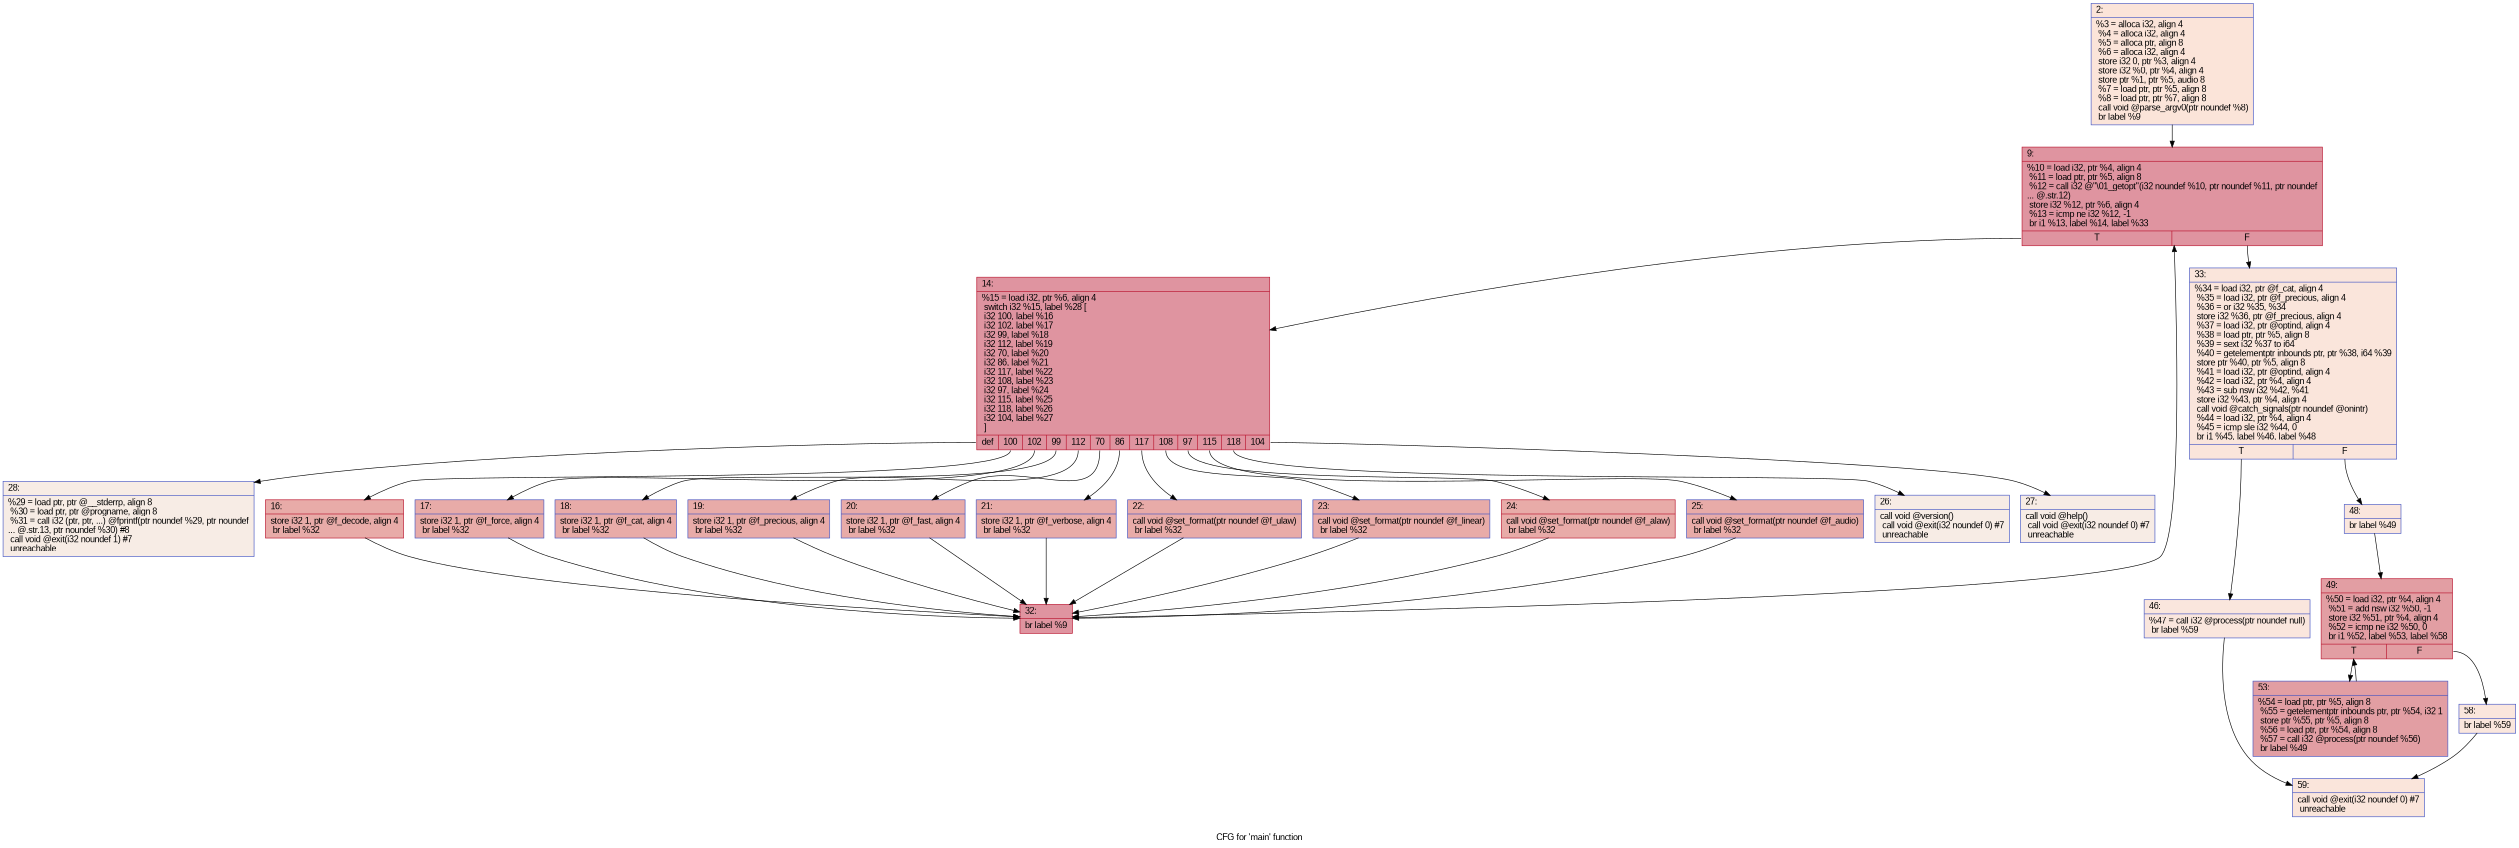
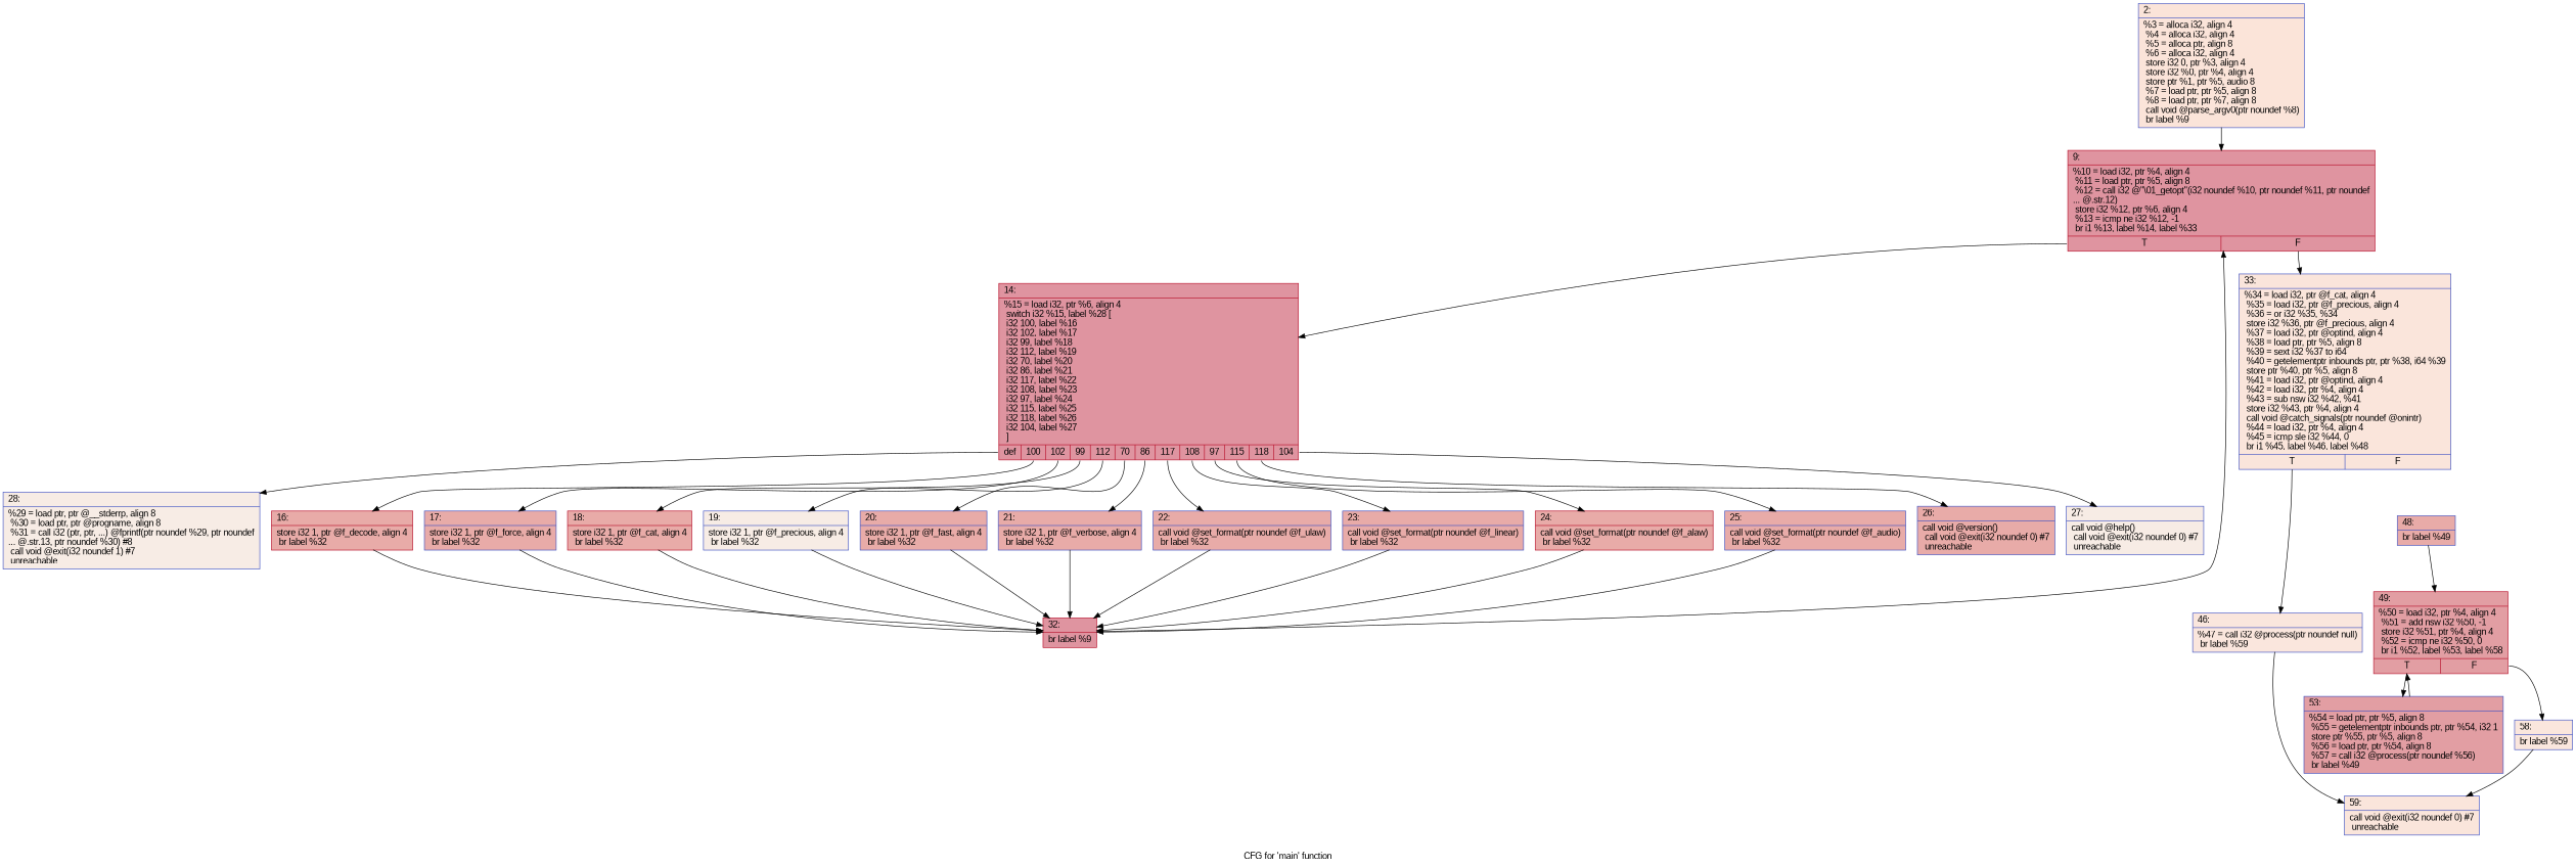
  digraph {
    fontname="Liberation Sans"
    label="CFG for 'main' function"
    node [color="#3d50c3ff" fillcolor="#cc403a70" fontname="Liberation Sans" shape=record style=filled]
    edge [fontname="Liberation Sans"]
    n1 [fillcolor="#f5c1a970" label="{2:\l|  %3 = alloca i32, align 4\l  %4 = alloca i32, align 4\l  %5 = alloca ptr, align 8\l  %6 = alloca i32, align 4\l  store i32 0, ptr %3, align 4\l  store i32 %0, ptr %4, align 4\l  store ptr %1, ptr %5, audio 8\l  %7 = load ptr, ptr %5, align 8\l  %8 = load ptr, ptr %7, align 8\l  call void @parse_argv0(ptr noundef %8)\l  br label %9\l}"]
    n2 [color="#b70d28ff" fillcolor="#b70d2870" label="{9:\l|  %10 = load i32, ptr %4, align 4\l  %11 = load ptr, ptr %5, align 8\l  %12 = call i32 @\"\\01_getopt\"(i32 noundef %10, ptr noundef %11, ptr noundef\l... @.str.12)\l  store i32 %12, ptr %6, align 4\l  %13 = icmp ne i32 %12, -1\l  br i1 %13, label %14, label %33\l|{<s0>T|<s1>F}}"]
    n3 [color="#b70d28ff" fillcolor="#b70d2870" label="{14:\l|  %15 = load i32, ptr %6, align 4\l  switch i32 %15, label %28 [\l    i32 100, label %16\l    i32 102, label %17\l    i32 99, label %18\l    i32 112, label %19\l    i32 70, label %20\l    i32 86, label %21\l    i32 117, label %22\l    i32 108, label %23\l    i32 97, label %24\l    i32 115, label %25\l    i32 118, label %26\l    i32 104, label %27\l  ]\l|{<s0>def|<s1>100|<s2>102|<s3>99|<s4>112|<s5>70|<s6>86|<s7>117|<s8>108|<s9>97|<s10>115|<s11>118|<s12>104}}"]
    n4 [fillcolor="#f4c5ad70" label="{33:\l|  %34 = load i32, ptr @f_cat, align 4\l  %35 = load i32, ptr @f_precious, align 4\l  %36 = or i32 %35, %34\l  store i32 %36, ptr @f_precious, align 4\l  %37 = load i32, ptr @optind, align 4\l  %38 = load ptr, ptr %5, align 8\l  %39 = sext i32 %37 to i64\l  %40 = getelementptr inbounds ptr, ptr %38, i64 %39\l  store ptr %40, ptr %5, align 8\l  %41 = load i32, ptr @optind, align 4\l  %42 = load i32, ptr %4, align 4\l  %43 = sub nsw i32 %42, %41\l  store i32 %43, ptr %4, align 4\l  call void @catch_signals(ptr noundef @onintr)\l  %44 = load i32, ptr %4, align 4\l  %45 = icmp sle i32 %44, 0\l  br i1 %45, label %46, label %48\l|{<s0>T|<s1>F}}"]
    n5 [fillcolor="#ecd3c570" label="{28:\l|  %29 = load ptr, ptr @__stderrp, align 8\l  %30 = load ptr, ptr @progname, align 8\l  %31 = call i32 (ptr, ptr, ...) @fprintf(ptr noundef %29, ptr noundef\l... @.str.13, ptr noundef %30) #8\l  call void @exit(i32 noundef 1) #7\l  unreachable\l}"]
    n6 [color="#b70d28ff" label="{16:\l|  store i32 1, ptr @f_decode, align 4\l  br label %32\l}"]
    n7 [label="{17:\l|  store i32 1, ptr @f_force, align 4\l  br label %32\l}"]
-   n8 [label="{18:\l|  store i32 1, ptr @f_cat, align 4\l  br label %32\l}"]
-   n9 [label="{19:\l|  store i32 1, ptr @f_precious, align 4\l  br label %32\l}"]
+   n8 [color="#b70d28ff" label="{18:\l|  store i32 1, ptr @f_cat, align 4\l  br label %32\l}"]
+   n9 [fillcolor="#ecd3c570" label="{19:\l|  store i32 1, ptr @f_precious, align 4\l  br label %32\l}"]
    n10 [label="{20:\l|  store i32 1, ptr @f_fast, align 4\l  br label %32\l}"]
    n11 [label="{21:\l|  store i32 1, ptr @f_verbose, align 4\l  br label %32\l}"]
    n12 [label="{22:\l|  call void @set_format(ptr noundef @f_ulaw)\l  br label %32\l}"]
    n13 [label="{23:\l|  call void @set_format(ptr noundef @f_linear)\l  br label %32\l}"]
    n14 [color="#b70d28ff" label="{24:\l|  call void @set_format(ptr noundef @f_alaw)\l  br label %32\l}"]
    n15 [label="{25:\l|  call void @set_format(ptr noundef @f_audio)\l  br label %32\l}"]
-   n16 [fillcolor="#ecd3c570" label="{26:\l|  call void @version()\l  call void @exit(i32 noundef 0) #7\l  unreachable\l}"]
+   n16 [label="{26:\l|  call void @version()\l  call void @exit(i32 noundef 0) #7\l  unreachable\l}"]
    n17 [fillcolor="#ecd3c570" label="{27:\l|  call void @help()\l  call void @exit(i32 noundef 0) #7\l  unreachable\l}"]
    n18 [fillcolor="#f3c7b170" label="{46:\l|  %47 = call i32 @process(ptr noundef null)\l  br label %59\l}"]
-   n19 [fillcolor="#f3c7b170" label="{48:\l|  br label %49\l}"]
+   n19 [label="{48:\l|  br label %49\l}"]
    n20 [color="#b70d28ff" fillcolor="#b70d2870" label="{32:\l|  br label %9\l}"]
    n21 [fillcolor="#f4c5ad70" label="{59:\l|  call void @exit(i32 noundef 0) #7\l  unreachable\l}"]
    n22 [color="#b70d28ff" fillcolor="#be242e70" label="{49:\l|  %50 = load i32, ptr %4, align 4\l  %51 = add nsw i32 %50, -1\l  store i32 %51, ptr %4, align 4\l  %52 = icmp ne i32 %50, 0\l  br i1 %52, label %53, label %58\l|{<s0>T|<s1>F}}"]
    n23 [fillcolor="#be242e70" label="{53:\l|  %54 = load ptr, ptr %5, align 8\l  %55 = getelementptr inbounds ptr, ptr %54, i32 1\l  store ptr %55, ptr %5, align 8\l  %56 = load ptr, ptr %54, align 8\l  %57 = call i32 @process(ptr noundef %56)\l  br label %49\l}"]
    n24 [fillcolor="#f3c7b170" label="{58:\l|  br label %59\l}"]
    n1 -> n2
    n2 -> n3 [tailport=s0]
    n2 -> n4 [tailport=s1]
    n3 -> n5 [tailport=s0]
    n3 -> n6 [tailport=s1]
    n3 -> n7 [tailport=s2]
    n3 -> n8 [tailport=s3]
    n3 -> n9 [tailport=s4]
    n3 -> n10 [tailport=s5]
    n3 -> n11 [tailport=s6]
    n3 -> n12 [tailport=s7]
    n3 -> n13 [tailport=s8]
    n3 -> n14 [tailport=s9]
    n3 -> n15 [tailport=s10]
    n3 -> n16 [tailport=s11]
    n3 -> n17 [tailport=s12]
    n4 -> n18 [tailport=s0]
-   n4 -> n19 [tailport=s1]
    n6 -> n20
    n7 -> n20
    n8 -> n20
    n9 -> n20
    n10 -> n20
    n11 -> n20
    n12 -> n20
    n13 -> n20
    n14 -> n20
    n15 -> n20
    n18 -> n21
    n19 -> n22
    n20 -> n2
    n22 -> n23 [tailport=s0]
    n22 -> n24 [tailport=s1]
    n23 -> n22
    n24 -> n21
  }
